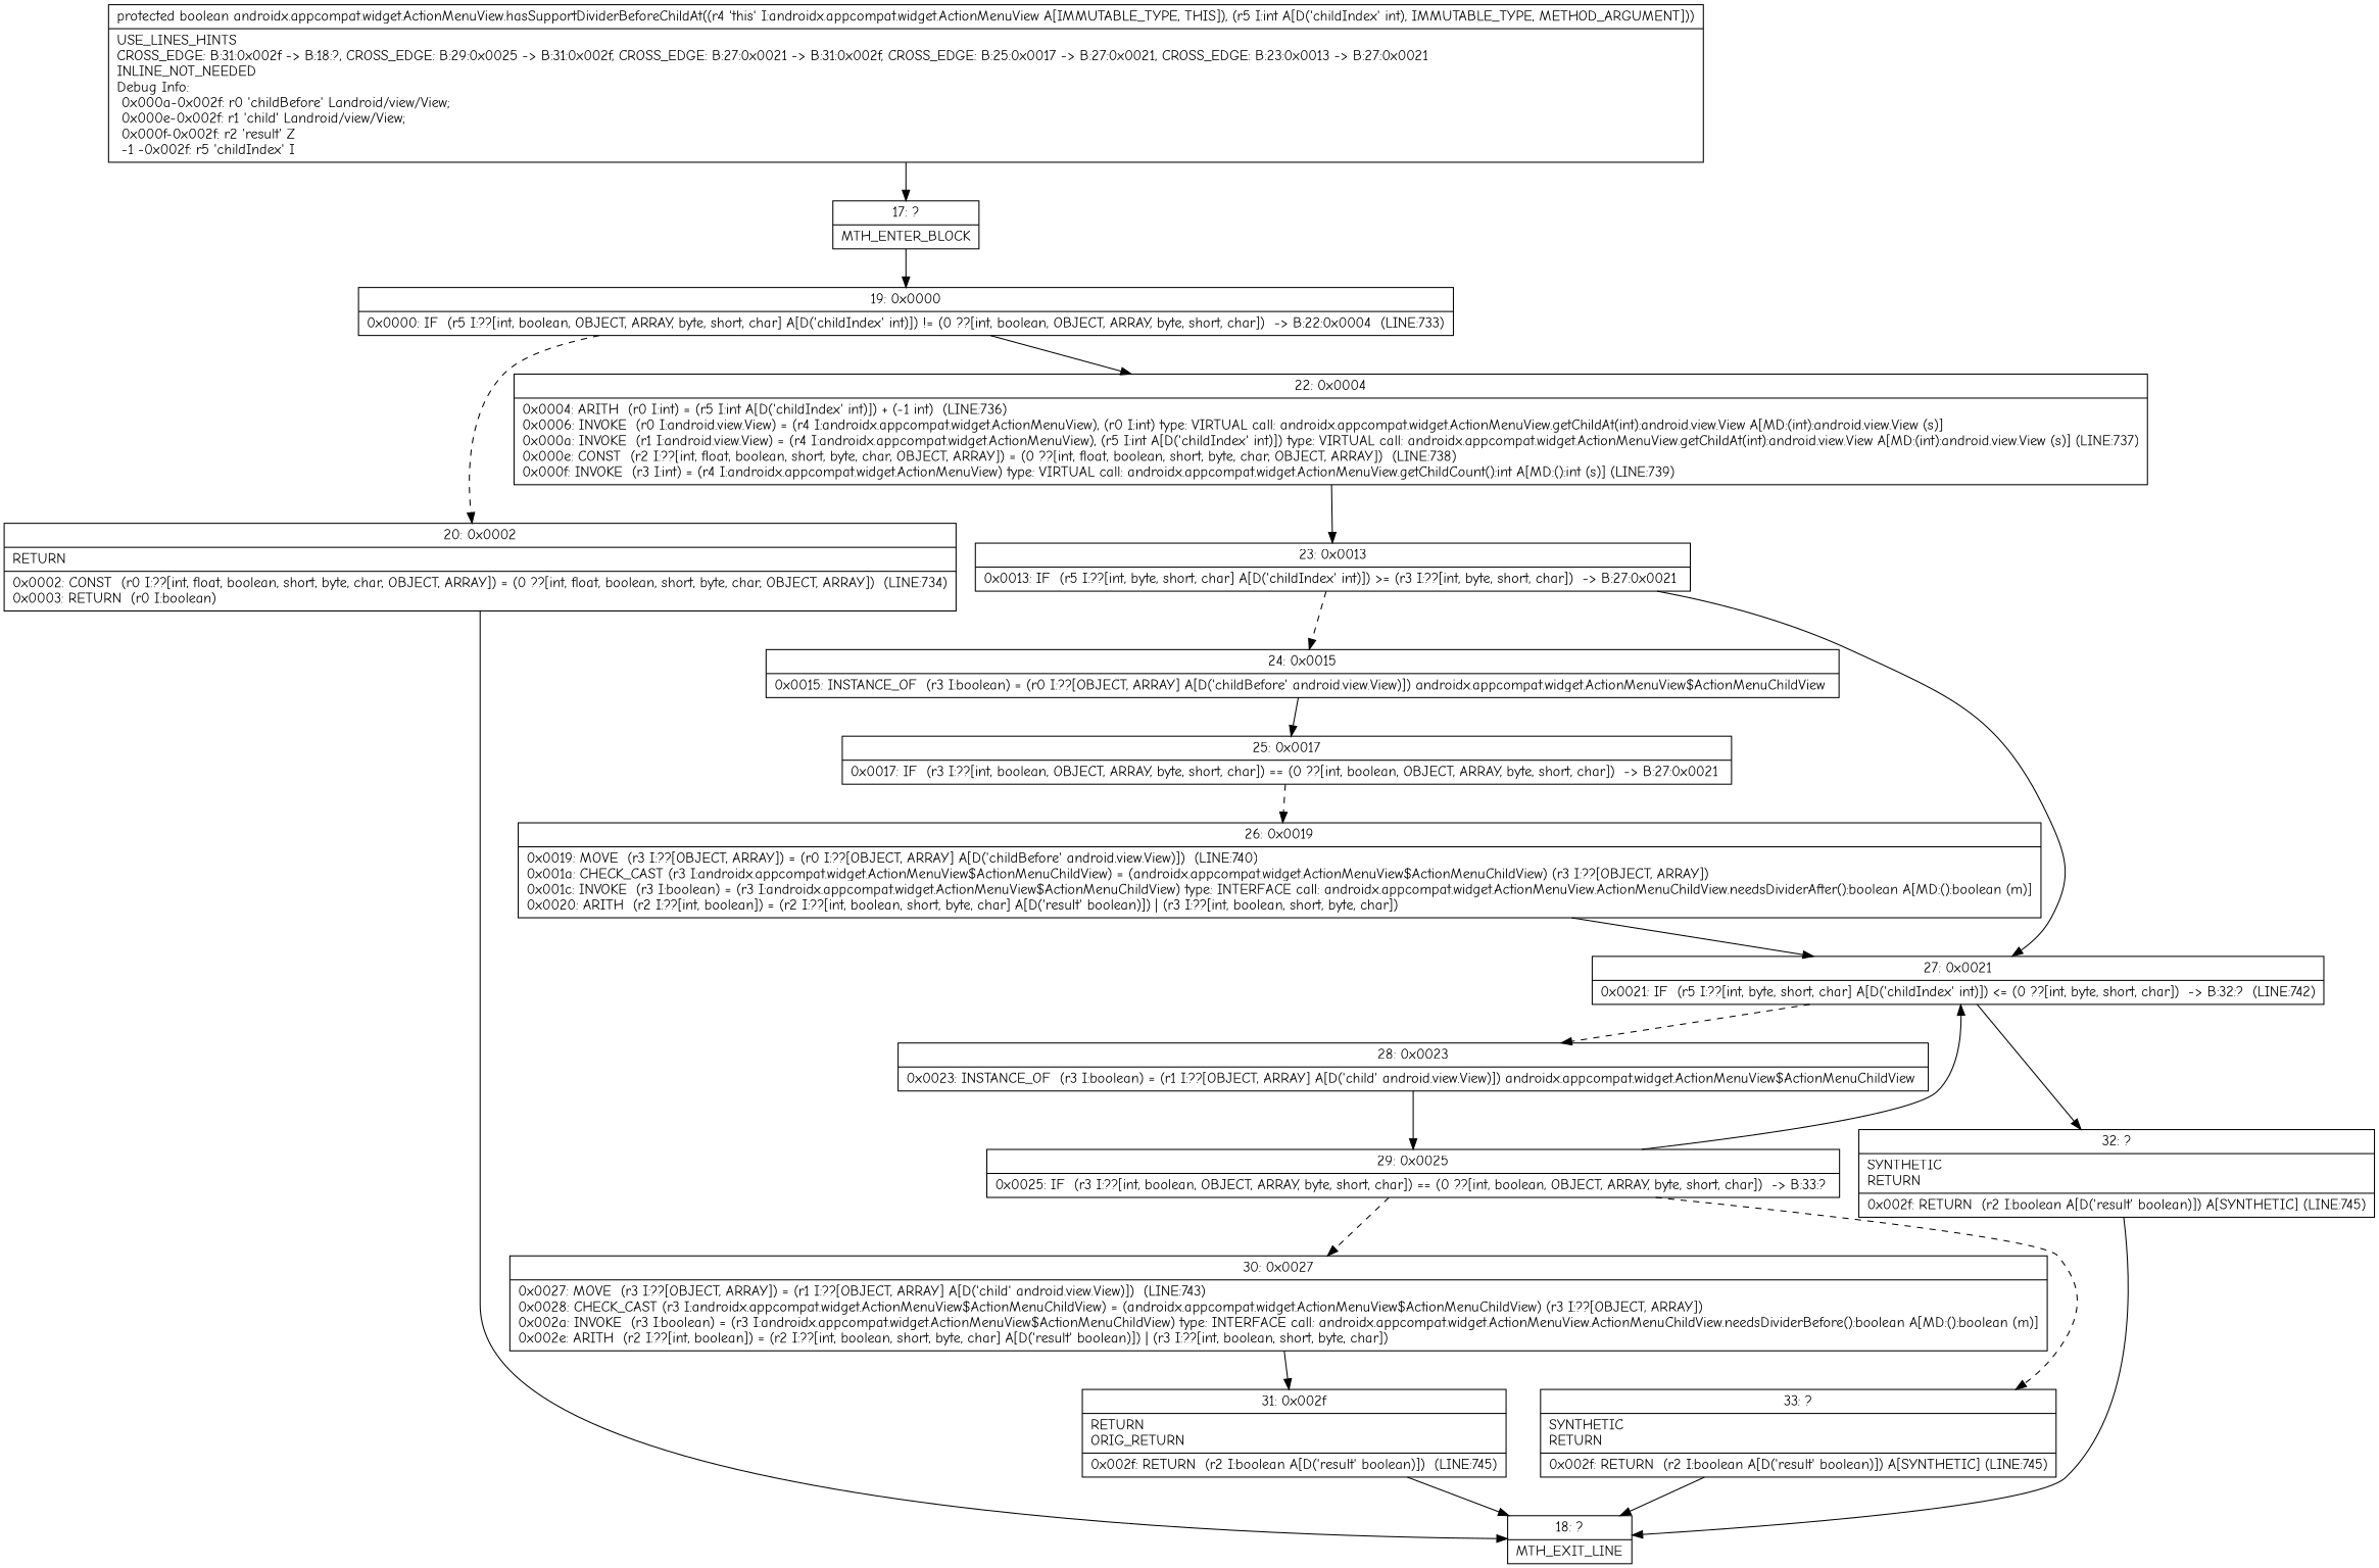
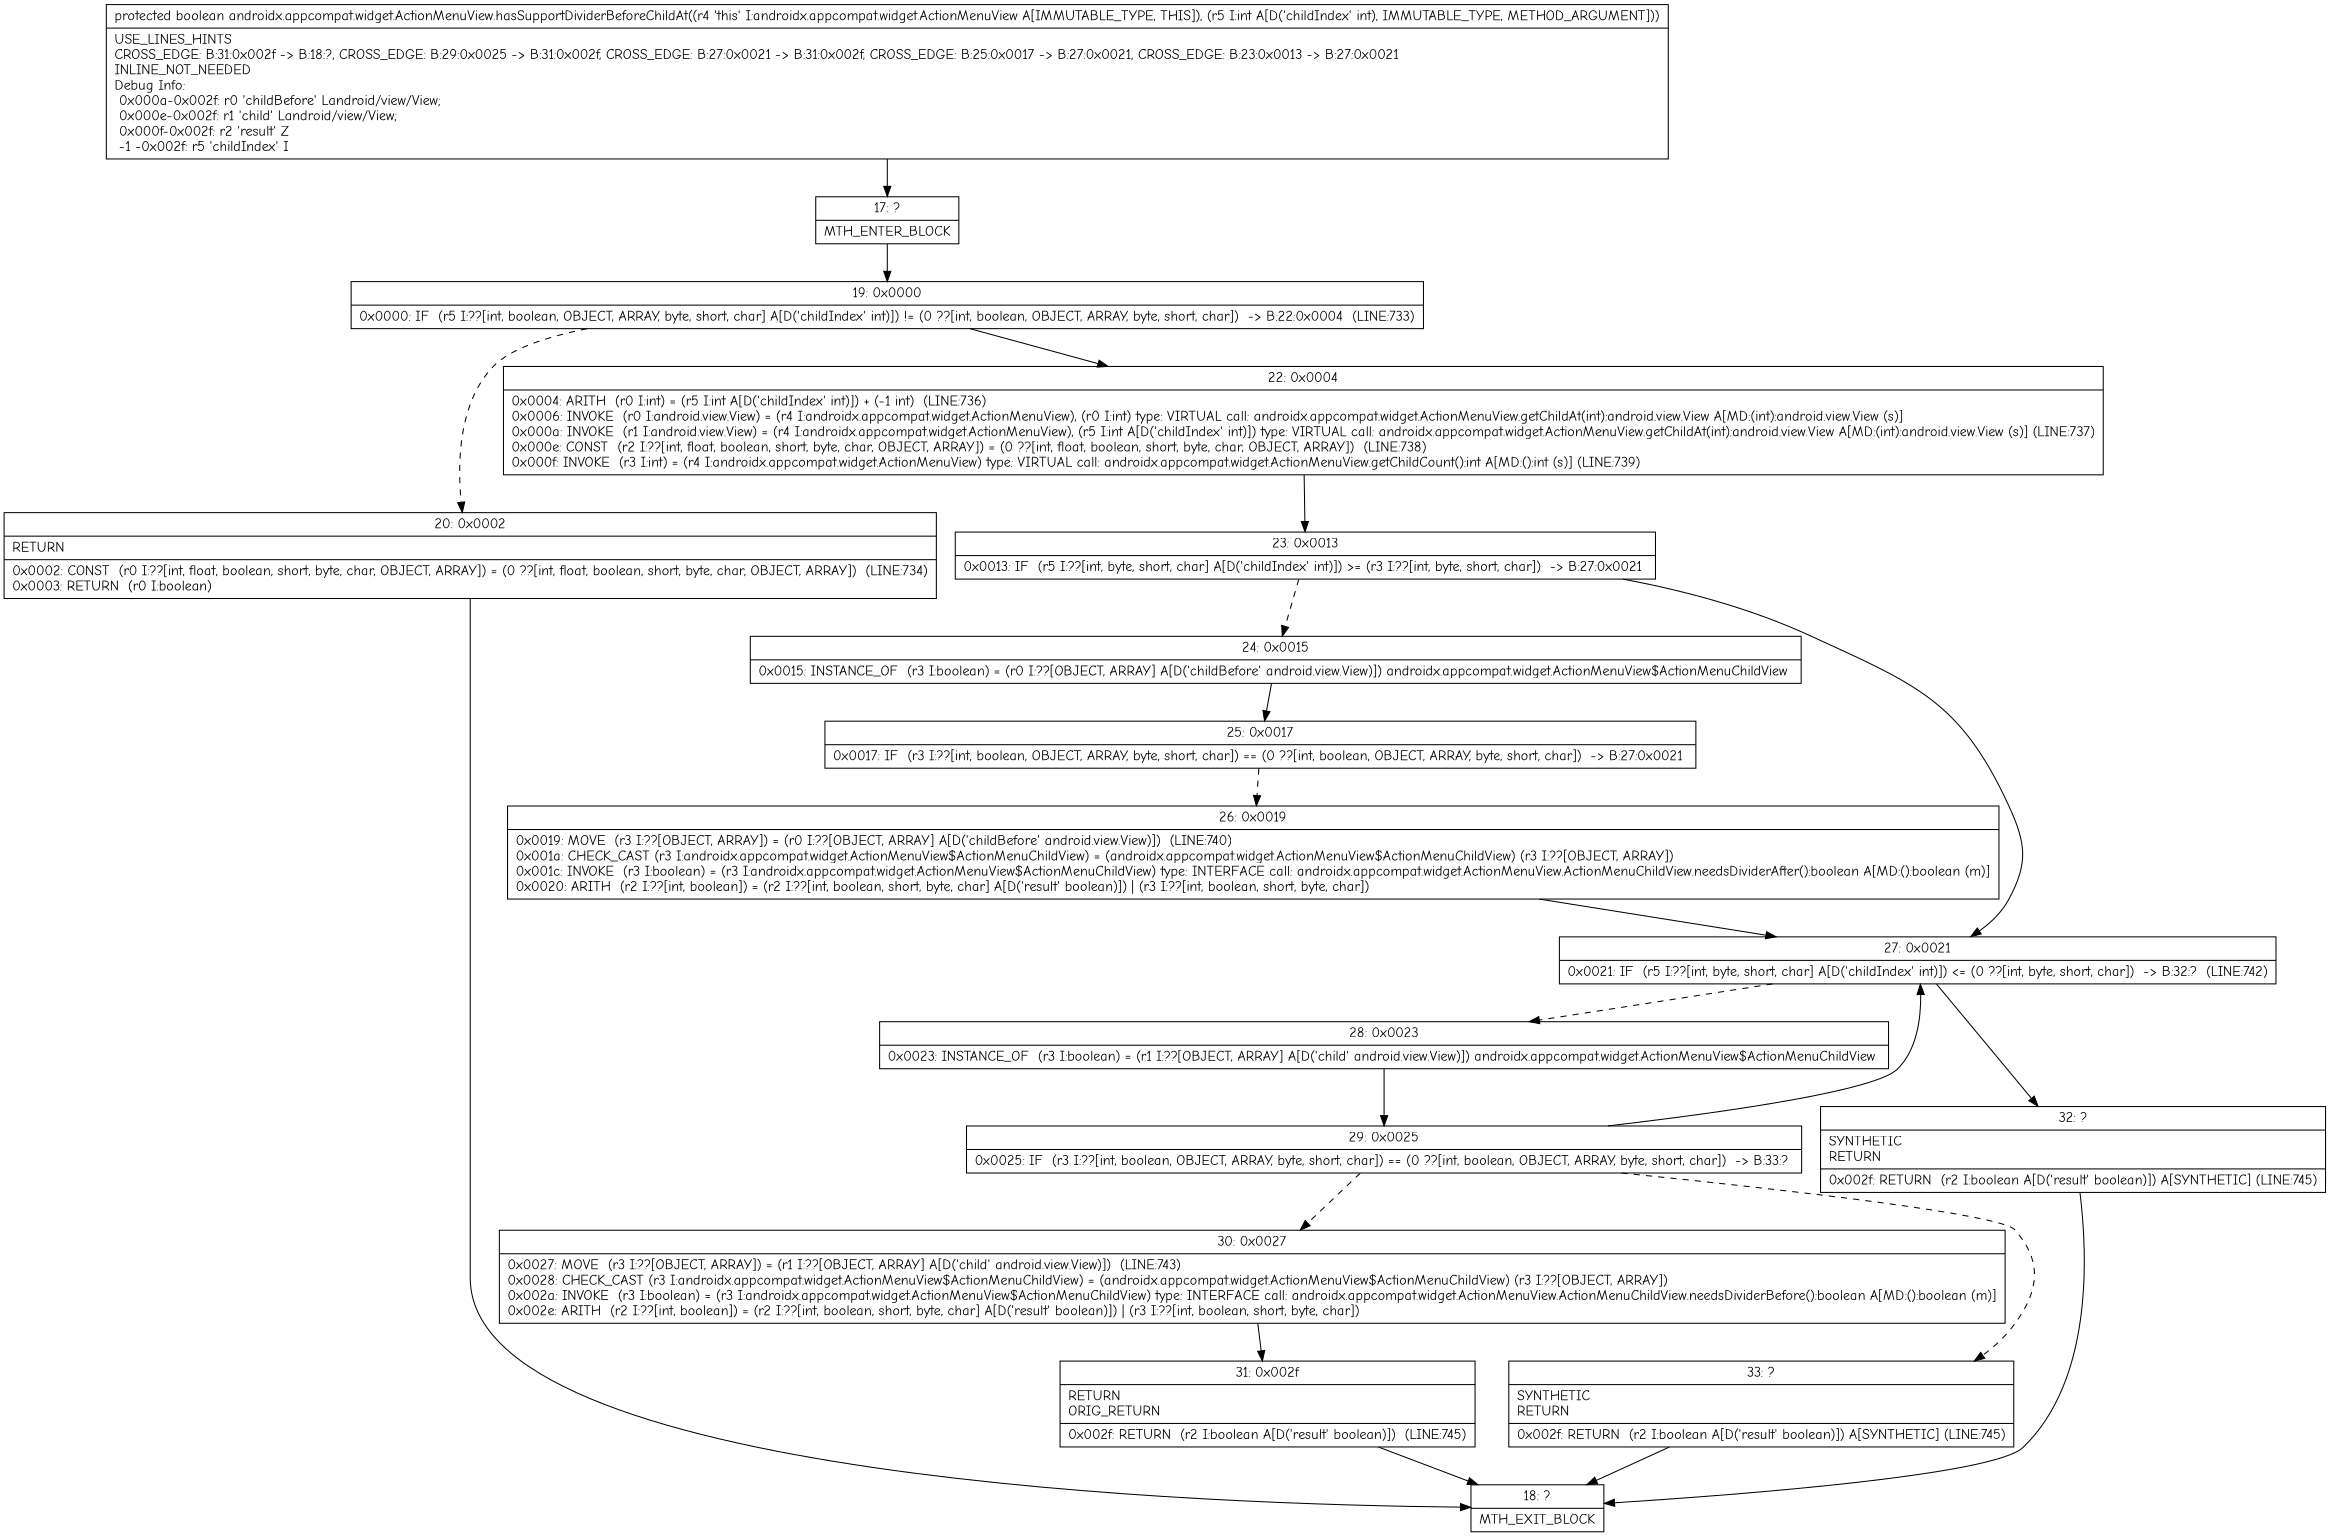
  digraph {
    fontname="Comic Neue"
    node [fontname="Comic Neue" shape=record]
    edge [fontname="Comic Neue"]
    n1 [label="{17\:\ ?|MTH_ENTER_BLOCK\l}"]
    n2 [label="{19\:\ 0x0000|0x0000: IF  (r5 I:??[int, boolean, OBJECT, ARRAY, byte, short, char] A[D('childIndex' int)]) != (0 ??[int, boolean, OBJECT, ARRAY, byte, short, char])  \-\> B:22:0x0004  (LINE:733)\l}"]
    n3 [label="{20\:\ 0x0002|RETURN\l|0x0002: CONST  (r0 I:??[int, float, boolean, short, byte, char, OBJECT, ARRAY]) = (0 ??[int, float, boolean, short, byte, char, OBJECT, ARRAY])  (LINE:734)\l0x0003: RETURN  (r0 I:boolean) \l}"]
    n4 [label="{22\:\ 0x0004|0x0004: ARITH  (r0 I:int) = (r5 I:int A[D('childIndex' int)]) + (\-1 int)  (LINE:736)\l0x0006: INVOKE  (r0 I:android.view.View) = (r4 I:androidx.appcompat.widget.ActionMenuView), (r0 I:int) type: VIRTUAL call: androidx.appcompat.widget.ActionMenuView.getChildAt(int):android.view.View A[MD:(int):android.view.View (s)]\l0x000a: INVOKE  (r1 I:android.view.View) = (r4 I:androidx.appcompat.widget.ActionMenuView), (r5 I:int A[D('childIndex' int)]) type: VIRTUAL call: androidx.appcompat.widget.ActionMenuView.getChildAt(int):android.view.View A[MD:(int):android.view.View (s)] (LINE:737)\l0x000e: CONST  (r2 I:??[int, float, boolean, short, byte, char, OBJECT, ARRAY]) = (0 ??[int, float, boolean, short, byte, char, OBJECT, ARRAY])  (LINE:738)\l0x000f: INVOKE  (r3 I:int) = (r4 I:androidx.appcompat.widget.ActionMenuView) type: VIRTUAL call: androidx.appcompat.widget.ActionMenuView.getChildCount():int A[MD:():int (s)] (LINE:739)\l}"]
-   n5 [label="{18\:\ ?|MTH_EXIT_LINE\l}"]
+   n5 [label="{18\:\ ?|MTH_EXIT_BLOCK\l}"]
    n6 [label="{23\:\ 0x0013|0x0013: IF  (r5 I:??[int, byte, short, char] A[D('childIndex' int)]) \>= (r3 I:??[int, byte, short, char])  \-\> B:27:0x0021 \l}"]
    n7 [label="{24\:\ 0x0015|0x0015: INSTANCE_OF  (r3 I:boolean) = (r0 I:??[OBJECT, ARRAY] A[D('childBefore' android.view.View)]) androidx.appcompat.widget.ActionMenuView$ActionMenuChildView \l}"]
    n8 [label="{27\:\ 0x0021|0x0021: IF  (r5 I:??[int, byte, short, char] A[D('childIndex' int)]) \<= (0 ??[int, byte, short, char])  \-\> B:32:?  (LINE:742)\l}"]
    n9 [label="{25\:\ 0x0017|0x0017: IF  (r3 I:??[int, boolean, OBJECT, ARRAY, byte, short, char]) == (0 ??[int, boolean, OBJECT, ARRAY, byte, short, char])  \-\> B:27:0x0021 \l}"]
    n10 [label="{28\:\ 0x0023|0x0023: INSTANCE_OF  (r3 I:boolean) = (r1 I:??[OBJECT, ARRAY] A[D('child' android.view.View)]) androidx.appcompat.widget.ActionMenuView$ActionMenuChildView \l}"]
    n11 [label="{32\:\ ?|SYNTHETIC\lRETURN\l|0x002f: RETURN  (r2 I:boolean A[D('result' boolean)]) A[SYNTHETIC] (LINE:745)\l}"]
    n12 [label="{26\:\ 0x0019|0x0019: MOVE  (r3 I:??[OBJECT, ARRAY]) = (r0 I:??[OBJECT, ARRAY] A[D('childBefore' android.view.View)])  (LINE:740)\l0x001a: CHECK_CAST (r3 I:androidx.appcompat.widget.ActionMenuView$ActionMenuChildView) = (androidx.appcompat.widget.ActionMenuView$ActionMenuChildView) (r3 I:??[OBJECT, ARRAY]) \l0x001c: INVOKE  (r3 I:boolean) = (r3 I:androidx.appcompat.widget.ActionMenuView$ActionMenuChildView) type: INTERFACE call: androidx.appcompat.widget.ActionMenuView.ActionMenuChildView.needsDividerAfter():boolean A[MD:():boolean (m)]\l0x0020: ARITH  (r2 I:??[int, boolean]) = (r2 I:??[int, boolean, short, byte, char] A[D('result' boolean)]) \| (r3 I:??[int, boolean, short, byte, char]) \l}"]
    n13 [label="{29\:\ 0x0025|0x0025: IF  (r3 I:??[int, boolean, OBJECT, ARRAY, byte, short, char]) == (0 ??[int, boolean, OBJECT, ARRAY, byte, short, char])  \-\> B:33:? \l}"]
    n14 [label="{30\:\ 0x0027|0x0027: MOVE  (r3 I:??[OBJECT, ARRAY]) = (r1 I:??[OBJECT, ARRAY] A[D('child' android.view.View)])  (LINE:743)\l0x0028: CHECK_CAST (r3 I:androidx.appcompat.widget.ActionMenuView$ActionMenuChildView) = (androidx.appcompat.widget.ActionMenuView$ActionMenuChildView) (r3 I:??[OBJECT, ARRAY]) \l0x002a: INVOKE  (r3 I:boolean) = (r3 I:androidx.appcompat.widget.ActionMenuView$ActionMenuChildView) type: INTERFACE call: androidx.appcompat.widget.ActionMenuView.ActionMenuChildView.needsDividerBefore():boolean A[MD:():boolean (m)]\l0x002e: ARITH  (r2 I:??[int, boolean]) = (r2 I:??[int, boolean, short, byte, char] A[D('result' boolean)]) \| (r3 I:??[int, boolean, short, byte, char]) \l}"]
    n15 [label="{33\:\ ?|SYNTHETIC\lRETURN\l|0x002f: RETURN  (r2 I:boolean A[D('result' boolean)]) A[SYNTHETIC] (LINE:745)\l}"]
    n16 [label="{31\:\ 0x002f|RETURN\lORIG_RETURN\l|0x002f: RETURN  (r2 I:boolean A[D('result' boolean)])  (LINE:745)\l}"]
    n17 [label="{protected boolean androidx.appcompat.widget.ActionMenuView.hasSupportDividerBeforeChildAt((r4 'this' I:androidx.appcompat.widget.ActionMenuView A[IMMUTABLE_TYPE, THIS]), (r5 I:int A[D('childIndex' int), IMMUTABLE_TYPE, METHOD_ARGUMENT]))  | USE_LINES_HINTS\lCROSS_EDGE: B:31:0x002f \-\> B:18:?, CROSS_EDGE: B:29:0x0025 \-\> B:31:0x002f, CROSS_EDGE: B:27:0x0021 \-\> B:31:0x002f, CROSS_EDGE: B:25:0x0017 \-\> B:27:0x0021, CROSS_EDGE: B:23:0x0013 \-\> B:27:0x0021\lINLINE_NOT_NEEDED\lDebug Info:\l  0x000a\-0x002f: r0 'childBefore' Landroid\/view\/View;\l  0x000e\-0x002f: r1 'child' Landroid\/view\/View;\l  0x000f\-0x002f: r2 'result' Z\l  \-1 \-0x002f: r5 'childIndex' I\l}"]
    n1 -> n2
    n2 -> n3 [style=dashed]
    n2 -> n4
    n3 -> n5
    n4 -> n6
    n6 -> n7 [style=dashed]
    n6 -> n8
    n7 -> n9
    n8 -> n10 [style=dashed]
    n8 -> n11
    n9 -> n12 [style=dashed]
    n10 -> n13
    n11 -> n5
    n12 -> n8
    n13 -> n8
    n13 -> n14 [style=dashed]
    n13 -> n15 [style=dashed]
    n14 -> n16
    n15 -> n5
    n16 -> n5
    n17 -> n1
  }
